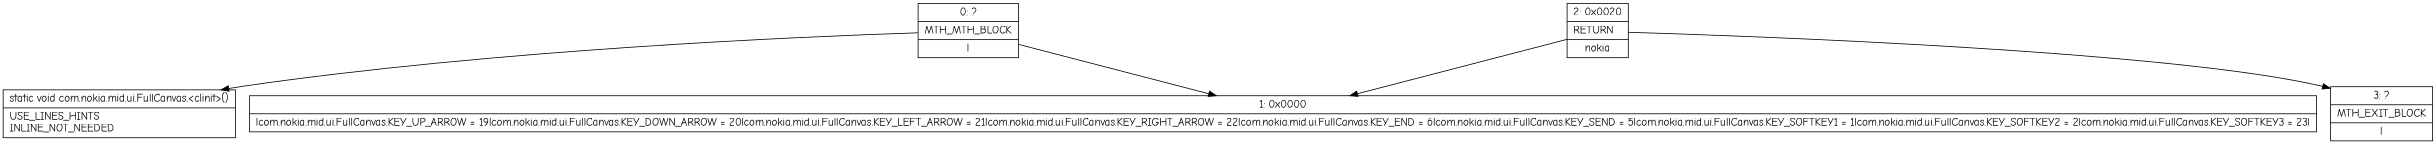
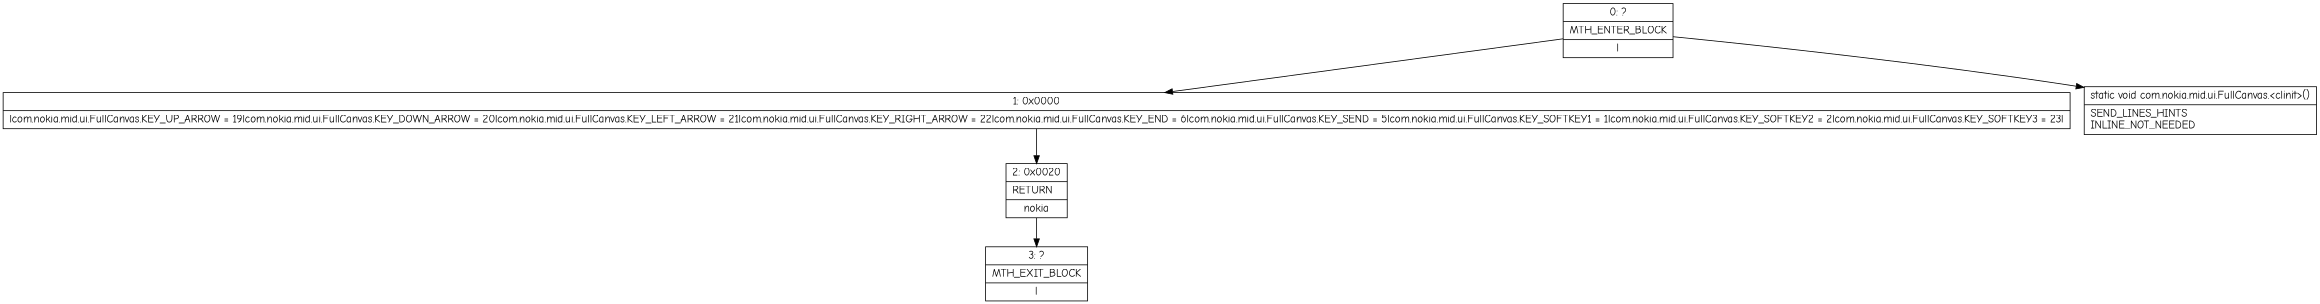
  digraph {
    fontname="Comic Neue"
    node [fontname="Comic Neue" shape=record]
    edge [fontname="Comic Neue"]
-   n1 [label="{0\:\ ?|MTH_MTH_BLOCK\l|l}"]
+   n1 [label="{0\:\ ?|MTH_ENTER_BLOCK\l|l}"]
    n2 [label="{1\:\ 0x0000|lcom.nokia.mid.ui.FullCanvas.KEY_UP_ARROW = 19lcom.nokia.mid.ui.FullCanvas.KEY_DOWN_ARROW = 20lcom.nokia.mid.ui.FullCanvas.KEY_LEFT_ARROW = 21lcom.nokia.mid.ui.FullCanvas.KEY_RIGHT_ARROW = 22lcom.nokia.mid.ui.FullCanvas.KEY_END = 6lcom.nokia.mid.ui.FullCanvas.KEY_SEND = 5lcom.nokia.mid.ui.FullCanvas.KEY_SOFTKEY1 = 1lcom.nokia.mid.ui.FullCanvas.KEY_SOFTKEY2 = 2lcom.nokia.mid.ui.FullCanvas.KEY_SOFTKEY3 = 23l}"]
-   n3 [label="{static void com.nokia.mid.ui.FullCanvas.\<clinit\>()  | USE_LINES_HINTS\lINLINE_NOT_NEEDED\l}"]
+   n3 [label="{static void com.nokia.mid.ui.FullCanvas.\<clinit\>()  | SEND_LINES_HINTS\lINLINE_NOT_NEEDED\l}"]
    n4 [label="{2\:\ 0x0020|RETURN\l|nokia}"]
    n5 [label="{3\:\ ?|MTH_EXIT_BLOCK\l|l}"]
    n1 -> n2
    n1 -> n3
-   n4 -> n2
+   n2 -> n4
    n4 -> n5
  }
